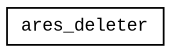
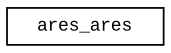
  digraph {
    rankdir=LR
    fontname="Liberation Mono"
-   n1 [color=black fillcolor=white fontname="Liberation Mono" fontsize=10 height=0.2 label=ares_deleter shape=record style=filled width=0.4]
+   n1 [color=black fillcolor=white fontname="Liberation Mono" fontsize=10 height=0.2 label=ares_ares shape=record style=filled width=0.4]
  }
